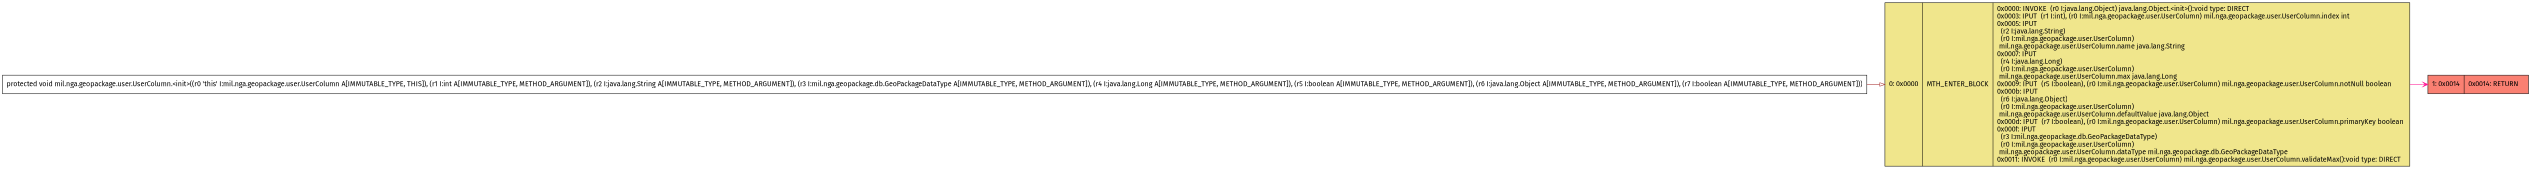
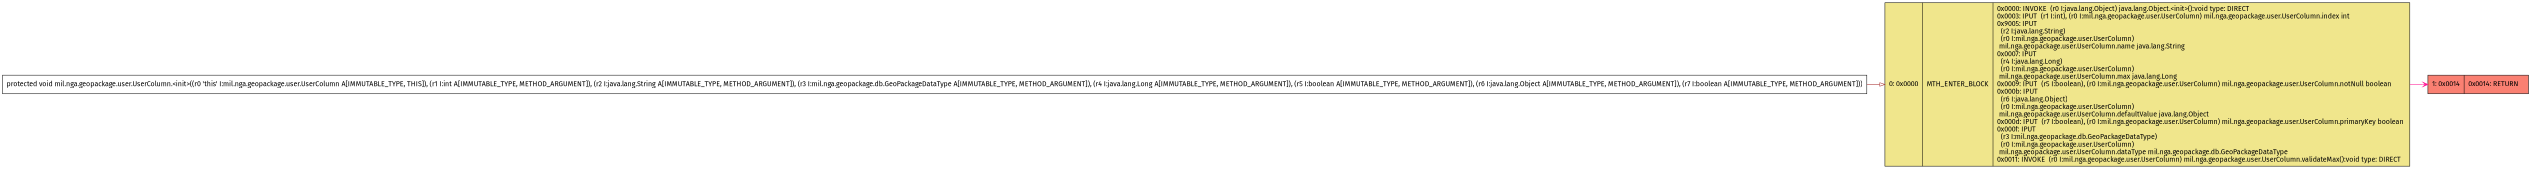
  digraph {
    rankdir=LR
    fontname="Fira Sans"
    node [shape=record style=filled fontname="Fira Sans"]
    edge [fontname="Fira Sans"]
-   n1 [label="{0\:\ 0x0000|MTH_ENTER_BLOCK\l|0x0000: INVOKE  (r0 I:java.lang.Object) java.lang.Object.\<init\>():void type: DIRECT \l0x0003: IPUT  (r1 I:int), (r0 I:mil.nga.geopackage.user.UserColumn) mil.nga.geopackage.user.UserColumn.index int \l0x0005: IPUT  \l  (r2 I:java.lang.String)\l  (r0 I:mil.nga.geopackage.user.UserColumn)\l mil.nga.geopackage.user.UserColumn.name java.lang.String \l0x0007: IPUT  \l  (r4 I:java.lang.Long)\l  (r0 I:mil.nga.geopackage.user.UserColumn)\l mil.nga.geopackage.user.UserColumn.max java.lang.Long \l0x0009: IPUT  (r5 I:boolean), (r0 I:mil.nga.geopackage.user.UserColumn) mil.nga.geopackage.user.UserColumn.notNull boolean \l0x000b: IPUT  \l  (r6 I:java.lang.Object)\l  (r0 I:mil.nga.geopackage.user.UserColumn)\l mil.nga.geopackage.user.UserColumn.defaultValue java.lang.Object \l0x000d: IPUT  (r7 I:boolean), (r0 I:mil.nga.geopackage.user.UserColumn) mil.nga.geopackage.user.UserColumn.primaryKey boolean \l0x000f: IPUT  \l  (r3 I:mil.nga.geopackage.db.GeoPackageDataType)\l  (r0 I:mil.nga.geopackage.user.UserColumn)\l mil.nga.geopackage.user.UserColumn.dataType mil.nga.geopackage.db.GeoPackageDataType \l0x0011: INVOKE  (r0 I:mil.nga.geopackage.user.UserColumn) mil.nga.geopackage.user.UserColumn.validateMax():void type: DIRECT \l}" fillcolor=khaki]
+   n1 [label="{0\:\ 0x0000|MTH_ENTER_BLOCK\l|0x0000: INVOKE  (r0 I:java.lang.Object) java.lang.Object.\<init\>():void type: DIRECT \l0x0003: IPUT  (r1 I:int), (r0 I:mil.nga.geopackage.user.UserColumn) mil.nga.geopackage.user.UserColumn.index int \l0x9005: IPUT  \l  (r2 I:java.lang.String)\l  (r0 I:mil.nga.geopackage.user.UserColumn)\l mil.nga.geopackage.user.UserColumn.name java.lang.String \l0x0007: IPUT  \l  (r4 I:java.lang.Long)\l  (r0 I:mil.nga.geopackage.user.UserColumn)\l mil.nga.geopackage.user.UserColumn.max java.lang.Long \l0x0009: IPUT  (r5 I:boolean), (r0 I:mil.nga.geopackage.user.UserColumn) mil.nga.geopackage.user.UserColumn.notNull boolean \l0x000b: IPUT  \l  (r6 I:java.lang.Object)\l  (r0 I:mil.nga.geopackage.user.UserColumn)\l mil.nga.geopackage.user.UserColumn.defaultValue java.lang.Object \l0x000d: IPUT  (r7 I:boolean), (r0 I:mil.nga.geopackage.user.UserColumn) mil.nga.geopackage.user.UserColumn.primaryKey boolean \l0x000f: IPUT  \l  (r3 I:mil.nga.geopackage.db.GeoPackageDataType)\l  (r0 I:mil.nga.geopackage.user.UserColumn)\l mil.nga.geopackage.user.UserColumn.dataType mil.nga.geopackage.db.GeoPackageDataType \l0x0011: INVOKE  (r0 I:mil.nga.geopackage.user.UserColumn) mil.nga.geopackage.user.UserColumn.validateMax():void type: DIRECT \l}" fillcolor=khaki]
    n2 [label="{1\:\ 0x0014|0x0014: RETURN   \l}" fillcolor=salmon]
    n3 [label="{protected void mil.nga.geopackage.user.UserColumn.\<init\>((r0 'this' I:mil.nga.geopackage.user.UserColumn A[IMMUTABLE_TYPE, THIS]), (r1 I:int A[IMMUTABLE_TYPE, METHOD_ARGUMENT]), (r2 I:java.lang.String A[IMMUTABLE_TYPE, METHOD_ARGUMENT]), (r3 I:mil.nga.geopackage.db.GeoPackageDataType A[IMMUTABLE_TYPE, METHOD_ARGUMENT]), (r4 I:java.lang.Long A[IMMUTABLE_TYPE, METHOD_ARGUMENT]), (r5 I:boolean A[IMMUTABLE_TYPE, METHOD_ARGUMENT]), (r6 I:java.lang.Object A[IMMUTABLE_TYPE, METHOD_ARGUMENT]), (r7 I:boolean A[IMMUTABLE_TYPE, METHOD_ARGUMENT])) }" fillcolor=white]
    n1 -> n2 [color=deeppink arrowhead=vee]
    n3 -> n1 [color=brown arrowhead=onormal]
  }
